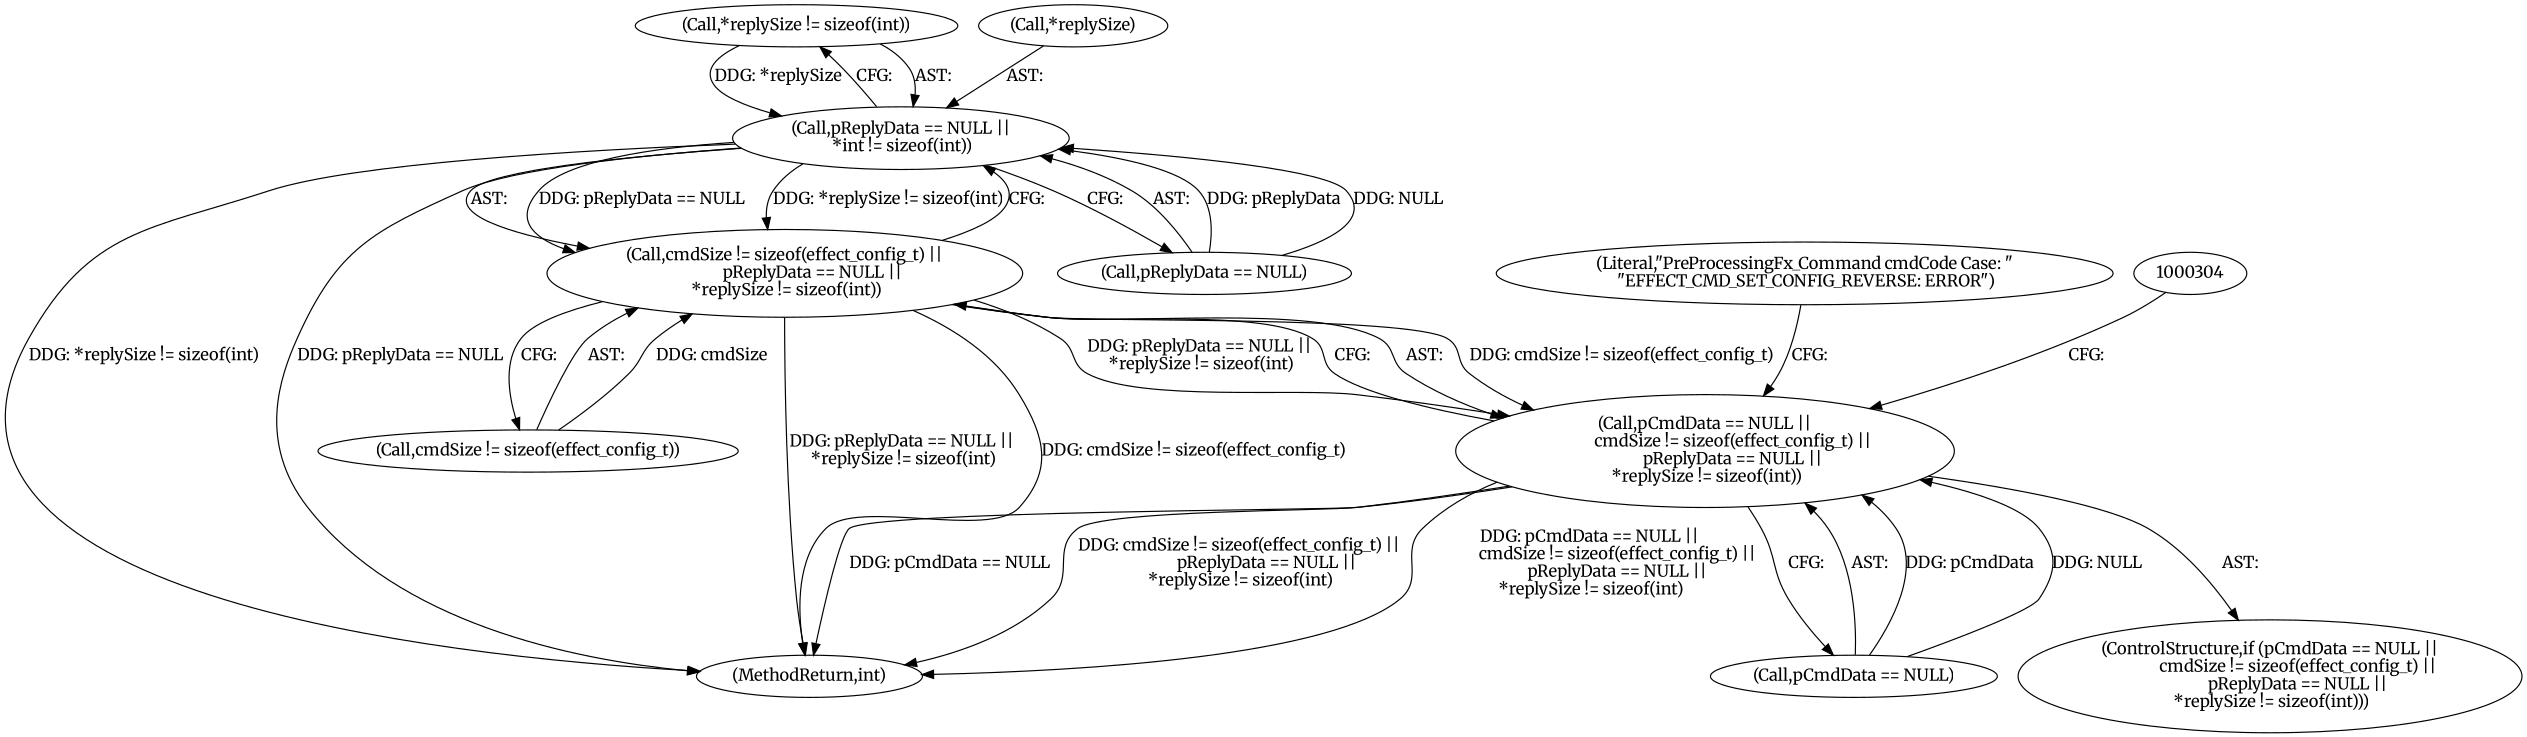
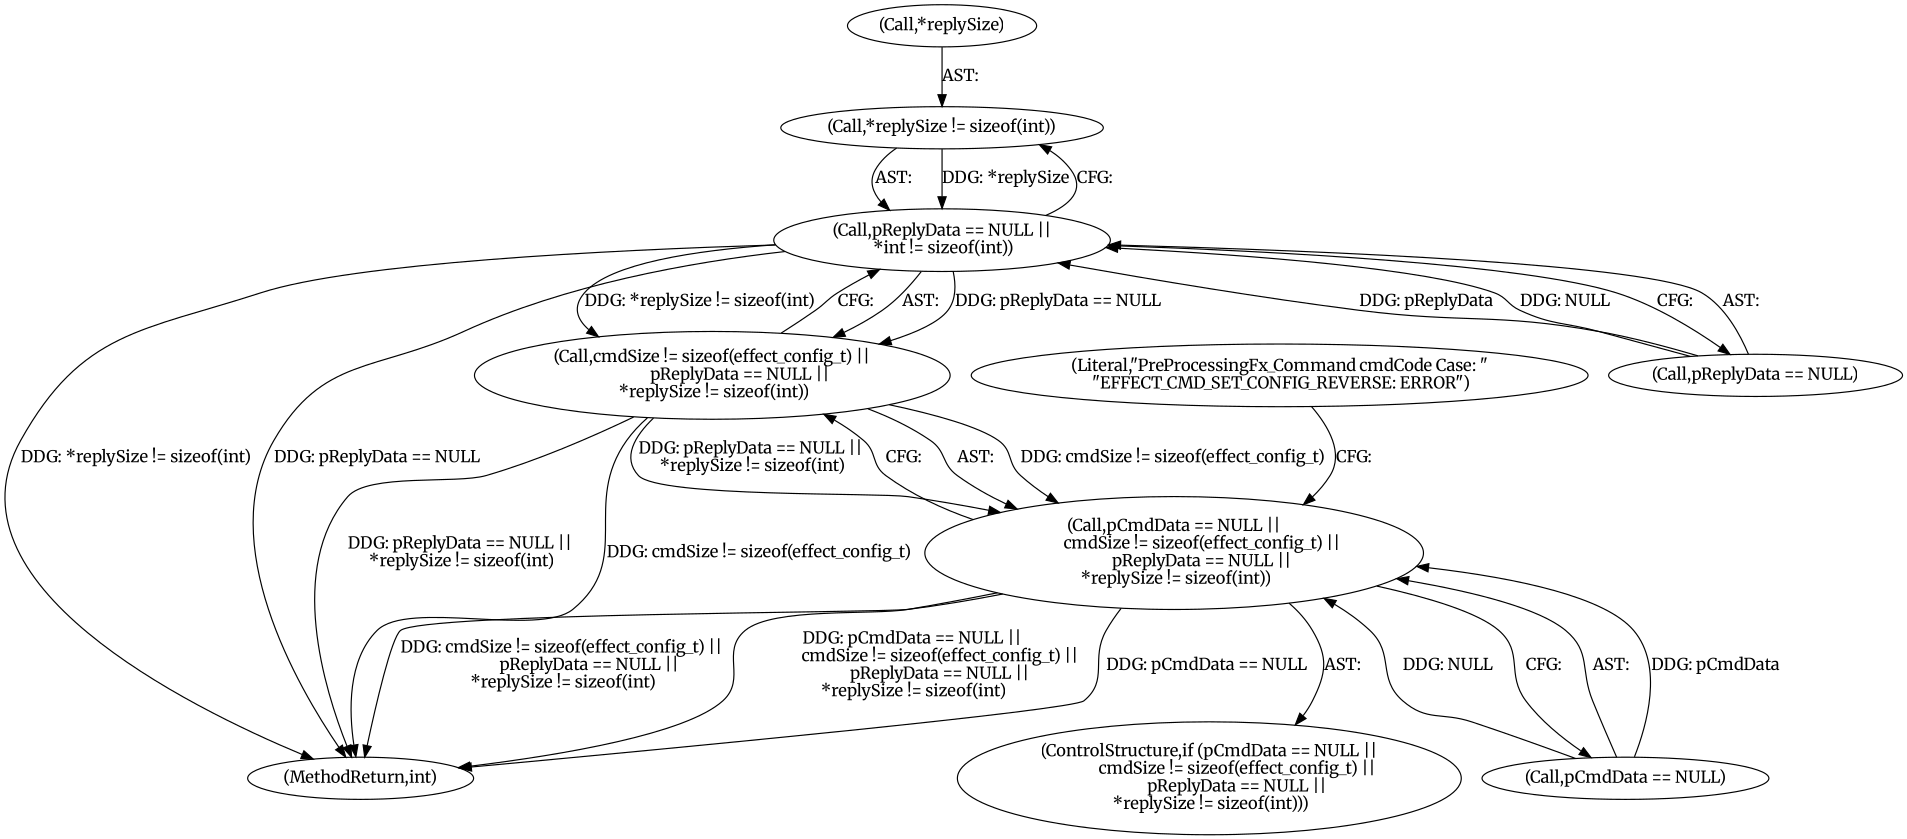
  digraph {
    fontname=Merriweather
    node [fontname=Merriweather]
    edge [fontname=Merriweather]
    n1 [label="(Call,*replySize != sizeof(int))"]
    n2 [label="(Call,pReplyData == NULL ||\n *int != sizeof(int))"]
    n3 [label="(MethodReturn,int)"]
    n4 [label="(Call,cmdSize != sizeof(effect_config_t) ||\n                pReplyData == NULL ||\n *replySize != sizeof(int))"]
    n5 [label="(Call,pReplyData == NULL)"]
    n6 [label="(Call,pCmdData == NULL ||\n                cmdSize != sizeof(effect_config_t) ||\n                pReplyData == NULL ||\n *replySize != sizeof(int))"]
-   n7 [label="(Call,cmdSize != sizeof(effect_config_t))"]
    n8 [label="(ControlStructure,if (pCmdData == NULL ||\n                cmdSize != sizeof(effect_config_t) ||\n                pReplyData == NULL ||\n *replySize != sizeof(int)))"]
    n9 [label="(Call,pCmdData == NULL)"]
    n10 [label="(Literal,\"PreProcessingFx_Command cmdCode Case: \"\n \"EFFECT_CMD_SET_CONFIG_REVERSE: ERROR\")"]
    n11 [label="(Call,*replySize)"]
-   1000304
    n1 -> n2 [label="AST: "]
    n1 -> n2 [label="DDG: *replySize"]
    n2 -> n1 [label="CFG: "]
    n2 -> n3 [label="DDG: *replySize != sizeof(int)"]
    n2 -> n3 [label="DDG: pReplyData == NULL"]
    n2 -> n4 [label="AST: "]
    n2 -> n4 [label="DDG: pReplyData == NULL"]
    n2 -> n4 [label="DDG: *replySize != sizeof(int)"]
    n2 -> n5 [label="CFG: "]
    n4 -> n2 [label="CFG: "]
    n4 -> n3 [label="DDG: pReplyData == NULL ||\n *replySize != sizeof(int)"]
    n4 -> n3 [label="DDG: cmdSize != sizeof(effect_config_t)"]
    n4 -> n6 [label="AST: "]
    n4 -> n6 [label="DDG: cmdSize != sizeof(effect_config_t)"]
    n4 -> n6 [label="DDG: pReplyData == NULL ||\n *replySize != sizeof(int)"]
-   n4 -> n7 [label="CFG: "]
    n5 -> n2 [label="AST: "]
    n5 -> n2 [label="DDG: pReplyData"]
    n5 -> n2 [label="DDG: NULL"]
    n6 -> n3 [label="DDG: pCmdData == NULL"]
    n6 -> n3 [label="DDG: cmdSize != sizeof(effect_config_t) ||\n                pReplyData == NULL ||\n *replySize != sizeof(int)"]
    n6 -> n3 [label="DDG: pCmdData == NULL ||\n                cmdSize != sizeof(effect_config_t) ||\n                pReplyData == NULL ||\n *replySize != sizeof(int)"]
    n6 -> n4 [label="CFG: "]
    n6 -> n8 [label="AST: "]
    n6 -> n9 [label="CFG: "]
-   n7 -> n4 [label="AST: "]
-   n7 -> n4 [label="DDG: cmdSize"]
    n9 -> n6 [label="AST: "]
    n9 -> n6 [label="DDG: pCmdData"]
    n9 -> n6 [label="DDG: NULL"]
    n10 -> n6 [label="CFG: "]
-   n11 -> n2 [label="AST: "]
-   1000304 -> n6 [label="CFG: "]
+   n11 -> n1 [label="AST: "]
  }
